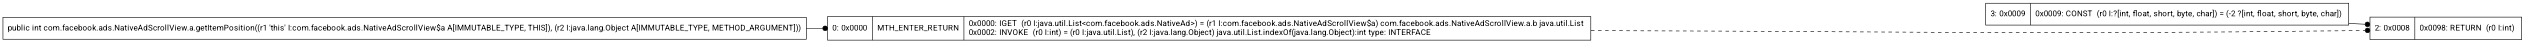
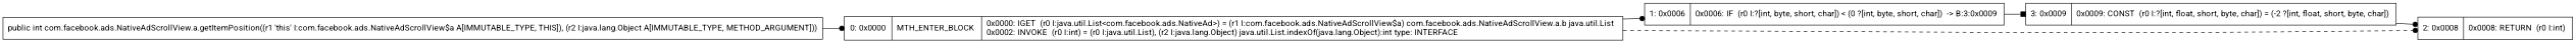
  digraph {
    fontname=Roboto
    rankdir=LR
    node [fontname=Roboto shape=record]
    edge [arrowhead=dot fontname=Roboto]
-   n1 [label="{0\:\ 0x0000|MTH_ENTER_RETURN\l|0x0000: IGET  (r0 I:java.util.List\<com.facebook.ads.NativeAd\>) = (r1 I:com.facebook.ads.NativeAdScrollView$a) com.facebook.ads.NativeAdScrollView.a.b java.util.List \l0x0002: INVOKE  (r0 I:int) = (r0 I:java.util.List), (r2 I:java.lang.Object) java.util.List.indexOf(java.lang.Object):int type: INTERFACE \l}"]
-   n3 [label="{2\:\ 0x0008|0x0098: RETURN  (r0 I:int) \l}"]
+   n1 [label="{0\:\ 0x0000|MTH_ENTER_BLOCK\l|0x0000: IGET  (r0 I:java.util.List\<com.facebook.ads.NativeAd\>) = (r1 I:com.facebook.ads.NativeAdScrollView$a) com.facebook.ads.NativeAdScrollView.a.b java.util.List \l0x0002: INVOKE  (r0 I:int) = (r0 I:java.util.List), (r2 I:java.lang.Object) java.util.List.indexOf(java.lang.Object):int type: INTERFACE \l}"]
+   n2 [label="{1\:\ 0x0006|0x0006: IF  (r0 I:?[int, byte, short, char]) \< (0 ?[int, byte, short, char])  \-\> B:3:0x0009 \l}"]
+   n3 [label="{2\:\ 0x0008|0x0008: RETURN  (r0 I:int) \l}"]
    n4 [label="{3\:\ 0x0009|0x0009: CONST  (r0 I:?[int, float, short, byte, char]) = (\-2 ?[int, float, short, byte, char]) \l}"]
    n5 [label="{public int com.facebook.ads.NativeAdScrollView.a.getItemPosition((r1 'this' I:com.facebook.ads.NativeAdScrollView$a A[IMMUTABLE_TYPE, THIS]), (r2 I:java.lang.Object A[IMMUTABLE_TYPE, METHOD_ARGUMENT])) }"]
+   n1 -> n2
    n1 -> n3 [style=dashed]
+   n2 -> n4 [arrowhead=box]
    n4 -> n3
    n5 -> n1
  }
